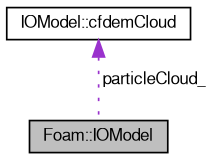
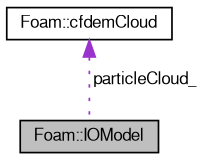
  digraph {
    node [color=black fontname=FreeSans fontsize=10 shape=record style=filled]
    n1 [fillcolor=grey75 fontcolor=black height=0.2 label="Foam::IOModel" width=0.4]
-   n2 [fillcolor=white height=0.2 label="IOModel::cfdemCloud" width=0.4]
+   n2 [fillcolor=white height=0.2 label="Foam::cfdemCloud" width=0.4]
    n2 -> n1 [color=darkorchid3 dir=back fontname=FreeSans fontsize=10 label=" particleCloud_" labelfontname=FreeSans labelfontsize=10 style=dotted]
  }
